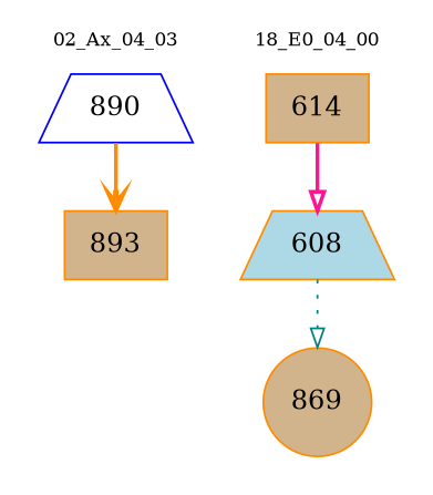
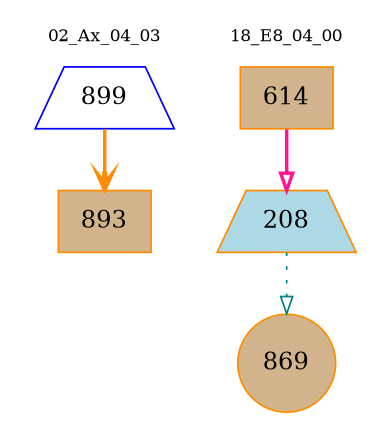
  digraph {
    node [color=darkorange fillcolor=tan shape=trapezium style=filled]
    edge [arrowhead=onormal style=bold]
-   n1 [color=blue fillcolor=white label=890]
+   n1 [color=blue fillcolor=white label=899]
    n2 [label=893 shape=box]
    n3 [label=614 shape=box]
-   n4 [fillcolor=lightblue label=608]
+   n4 [fillcolor=lightblue label=208]
    n5 [label=869 shape=circle]
    subgraph cluster_1 {
      color=white
      fontsize=10
      label="02_Ax_04_03"
      n1
      n2
    }
    subgraph cluster_2 {
      color=white
      fontsize=10
-     label="18_E0_04_00"
+     label="18_E8_04_00"
      n3
      n4
      n5
    }
    n1 -> n2 [arrowhead=vee color=darkorange]
    n3 -> n4 [color=deeppink]
    n4 -> n5 [color=teal style=dotted]
  }
